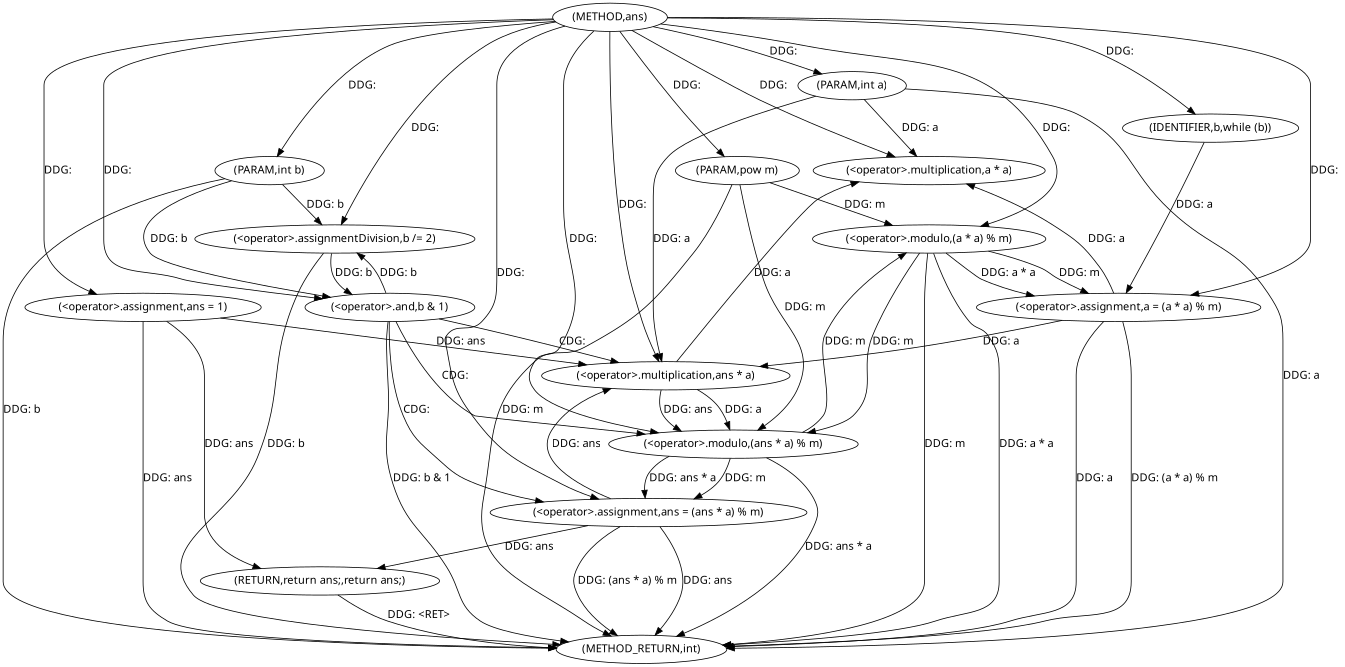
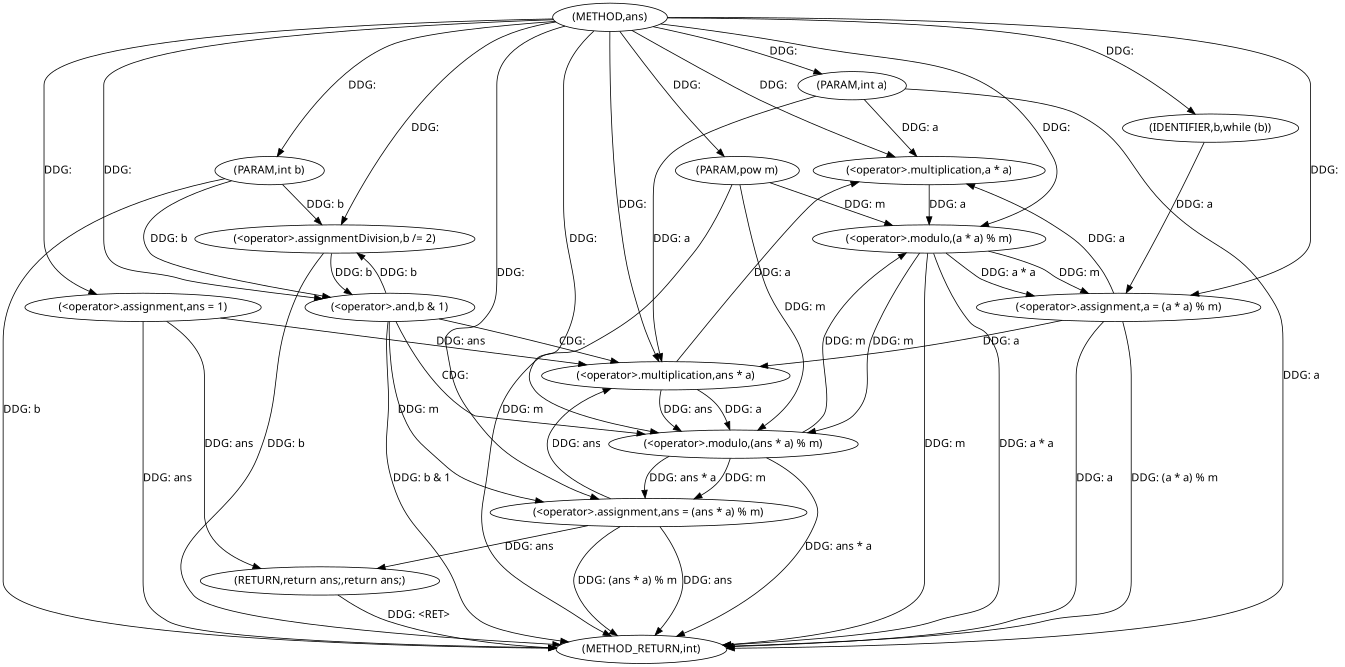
  digraph {
    fontname="Noto Sans"
    node [fontname="Noto Sans"]
    edge [fontname="Noto Sans"]
    n1 [label="(METHOD,ans)"]
    n2 [label="(PARAM,int a)"]
    n3 [label="(PARAM,int b)"]
    n4 [label="(PARAM,pow m)"]
    n5 [label="(<operator>.assignment,ans = 1)"]
    n6 [label="(IDENTIFIER,b,while (b))"]
    n7 [label="(<operator>.assignmentDivision,b /= 2)"]
    n8 [label="(<operator>.assignment,a = (a * a) % m)"]
    n9 [label="(<operator>.and,b & 1)"]
    n10 [label="(<operator>.assignment,ans = (ans * a) % m)"]
    n11 [label="(<operator>.modulo,(a * a) % m)"]
    n12 [label="(<operator>.modulo,(ans * a) % m)"]
    n13 [label="(<operator>.multiplication,a * a)"]
    n14 [label="(<operator>.multiplication,ans * a)"]
    n15 [label="(METHOD_RETURN,int)"]
    n16 [label="(RETURN,return ans;,return ans;)"]
    n1 -> n2 [label="DDG: "]
    n1 -> n3 [label="DDG: "]
    n1 -> n4 [label="DDG: "]
    n1 -> n5 [label="DDG: "]
    n1 -> n6 [label="DDG: "]
    n1 -> n7 [label="DDG: "]
    n1 -> n8 [label="DDG: "]
    n1 -> n9 [label="DDG: "]
    n1 -> n10 [label="DDG: "]
    n1 -> n11 [label="DDG: "]
    n1 -> n12 [label="DDG: "]
    n1 -> n13 [label="DDG: "]
    n1 -> n14 [label="DDG: "]
    n2 -> n13 [label="DDG: a"]
    n2 -> n14 [label="DDG: a"]
    n2 -> n15 [label="DDG: a"]
    n3 -> n7 [label="DDG: b"]
    n3 -> n9 [label="DDG: b"]
    n3 -> n15 [label="DDG: b"]
    n4 -> n11 [label="DDG: m"]
    n4 -> n12 [label="DDG: m"]
    n4 -> n15 [label="DDG: m"]
    n5 -> n14 [label="DDG: ans"]
    n5 -> n15 [label="DDG: ans"]
    n5 -> n16 [label="DDG: ans"]
    n6 -> n8 [label="DDG: a"]
    n7 -> n9 [label="DDG: b"]
    n7 -> n15 [label="DDG: b"]
    n8 -> n13 [label="DDG: a"]
    n8 -> n14 [label="DDG: a"]
    n8 -> n15 [label="DDG: a"]
    n8 -> n15 [label="DDG: (a * a) % m"]
    n9 -> n7 [label="DDG: b"]
-   n9 -> n10 [label="CDG: "]
+   n9 -> n10 [label="DDG: m"]
    n9 -> n12 [label="CDG: "]
    n9 -> n14 [label="CDG: "]
    n9 -> n15 [label="DDG: b & 1"]
    n10 -> n14 [label="DDG: ans"]
    n10 -> n15 [label="DDG: ans"]
    n10 -> n15 [label="DDG: (ans * a) % m"]
    n10 -> n16 [label="DDG: ans"]
    n11 -> n8 [label="DDG: m"]
    n11 -> n8 [label="DDG: a * a"]
    n11 -> n12 [label="DDG: m"]
    n11 -> n15 [label="DDG: a * a"]
    n11 -> n15 [label="DDG: m"]
    n12 -> n10 [label="DDG: ans * a"]
    n12 -> n10 [label="DDG: m"]
    n12 -> n11 [label="DDG: m"]
    n12 -> n15 [label="DDG: ans * a"]
+   n13 -> n11 [label="DDG: a"]
    n14 -> n12 [label="DDG: a"]
    n14 -> n12 [label="DDG: ans"]
    n14 -> n13 [label="DDG: a"]
    n16 -> n15 [label="DDG: <RET>"]
  }
